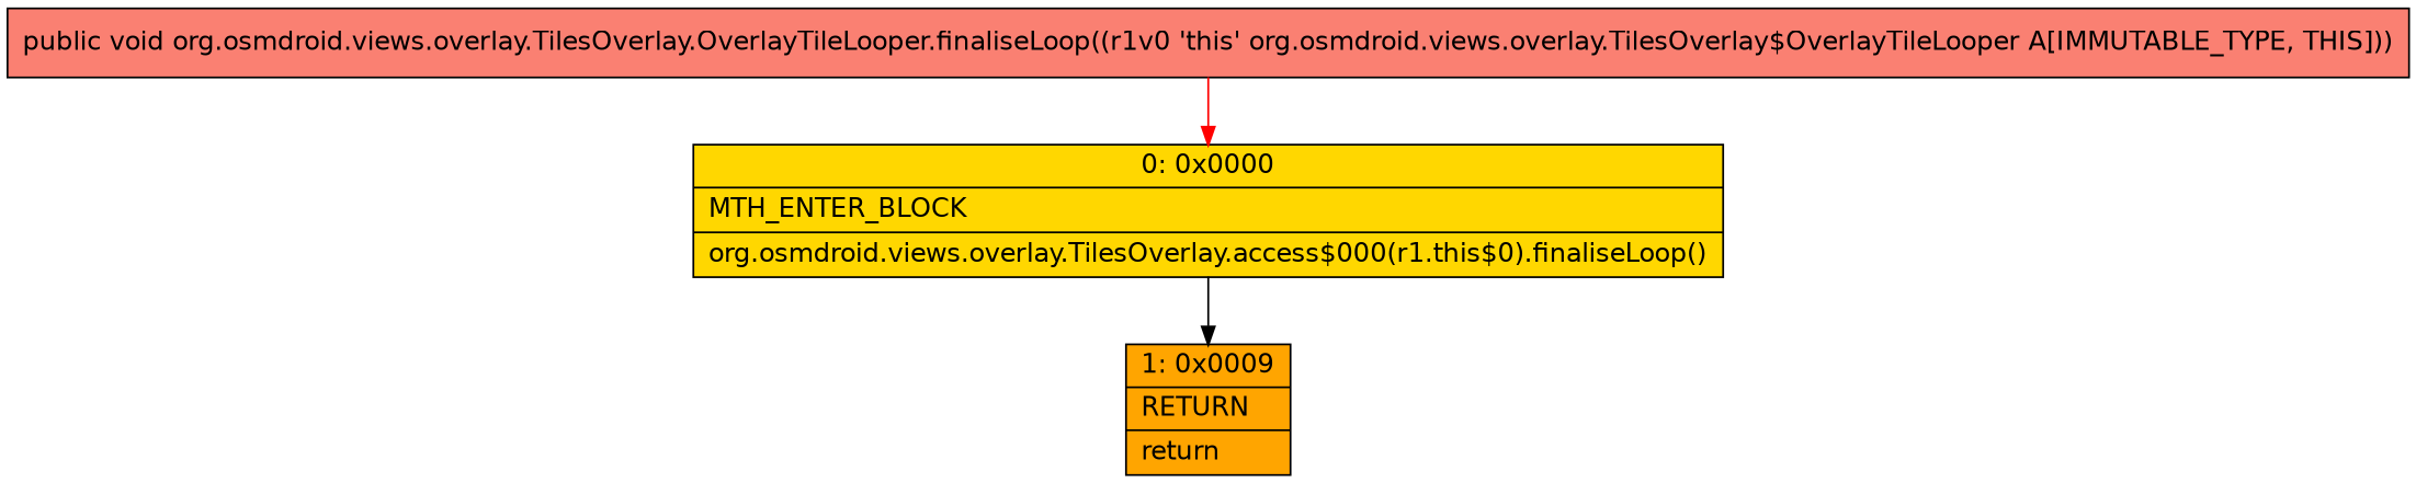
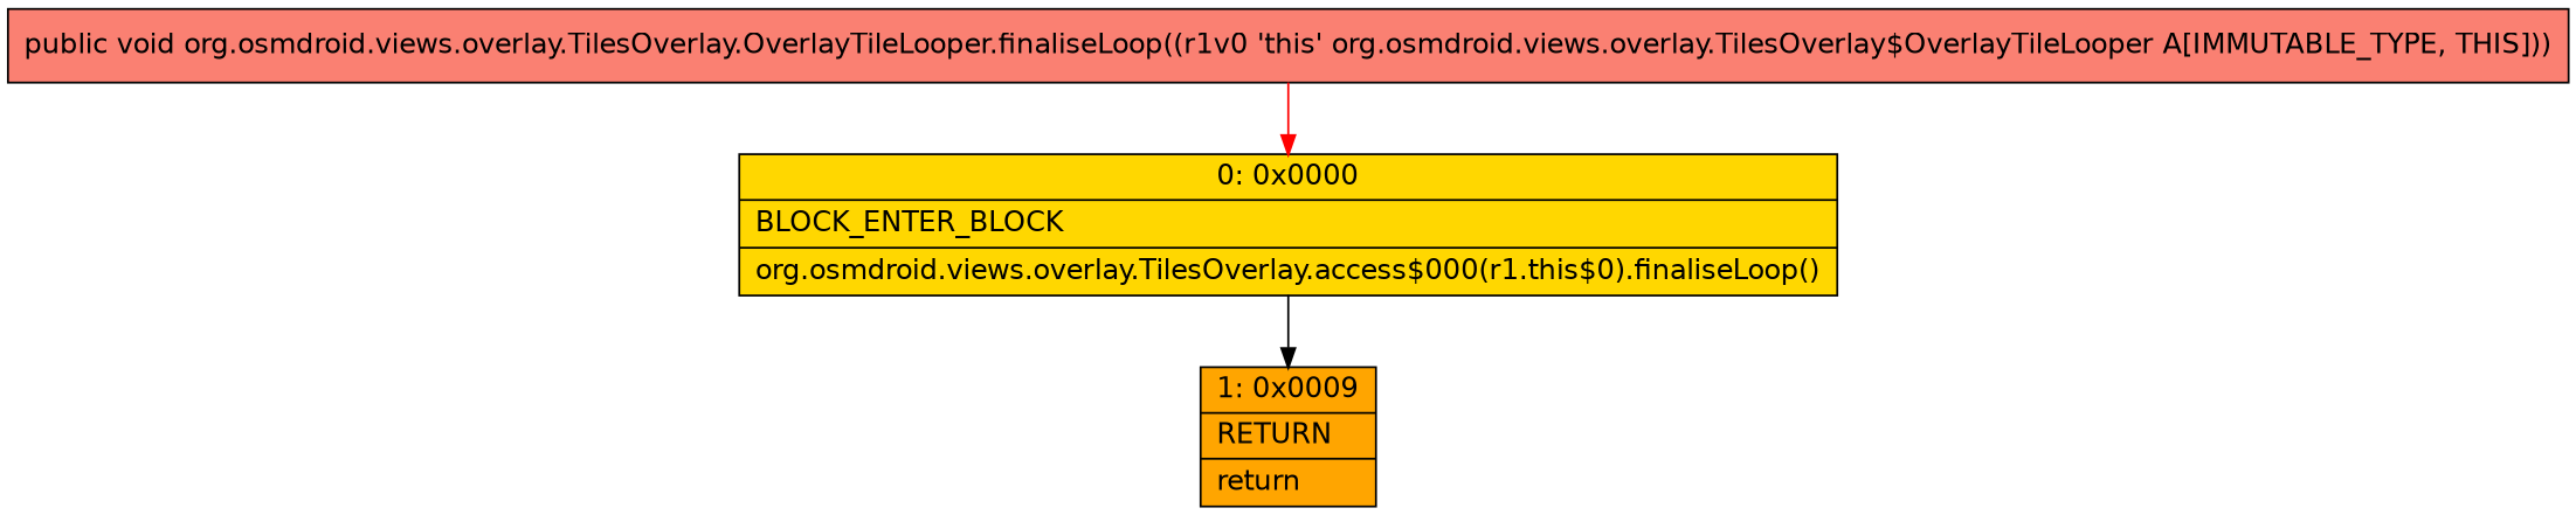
  digraph {
    fontname="DejaVu Sans"
    node [shape=record style=filled fontname="DejaVu Sans"]
    edge [fontname="DejaVu Sans"]
-   n1 [label="{0\:\ 0x0000|MTH_ENTER_BLOCK\l|org.osmdroid.views.overlay.TilesOverlay.access$000(r1.this$0).finaliseLoop()\l}" fillcolor=gold]
+   n1 [label="{0\:\ 0x0000|BLOCK_ENTER_BLOCK\l|org.osmdroid.views.overlay.TilesOverlay.access$000(r1.this$0).finaliseLoop()\l}" fillcolor=gold]
    n2 [label="{1\:\ 0x0009|RETURN\l|return\l}" fillcolor=orange]
    n3 [label="{public void org.osmdroid.views.overlay.TilesOverlay.OverlayTileLooper.finaliseLoop((r1v0 'this' org.osmdroid.views.overlay.TilesOverlay$OverlayTileLooper A[IMMUTABLE_TYPE, THIS])) }" fillcolor=salmon]
    n1 -> n2 [color=black]
    n3 -> n1 [color=red]
  }
